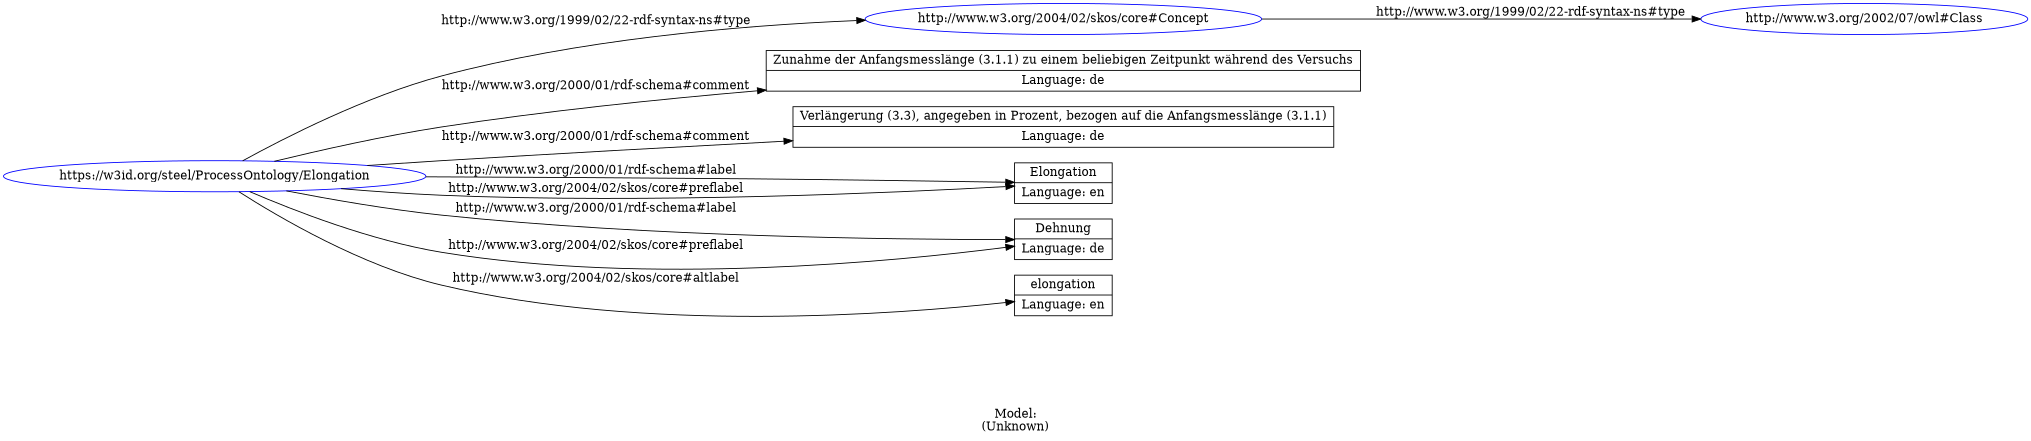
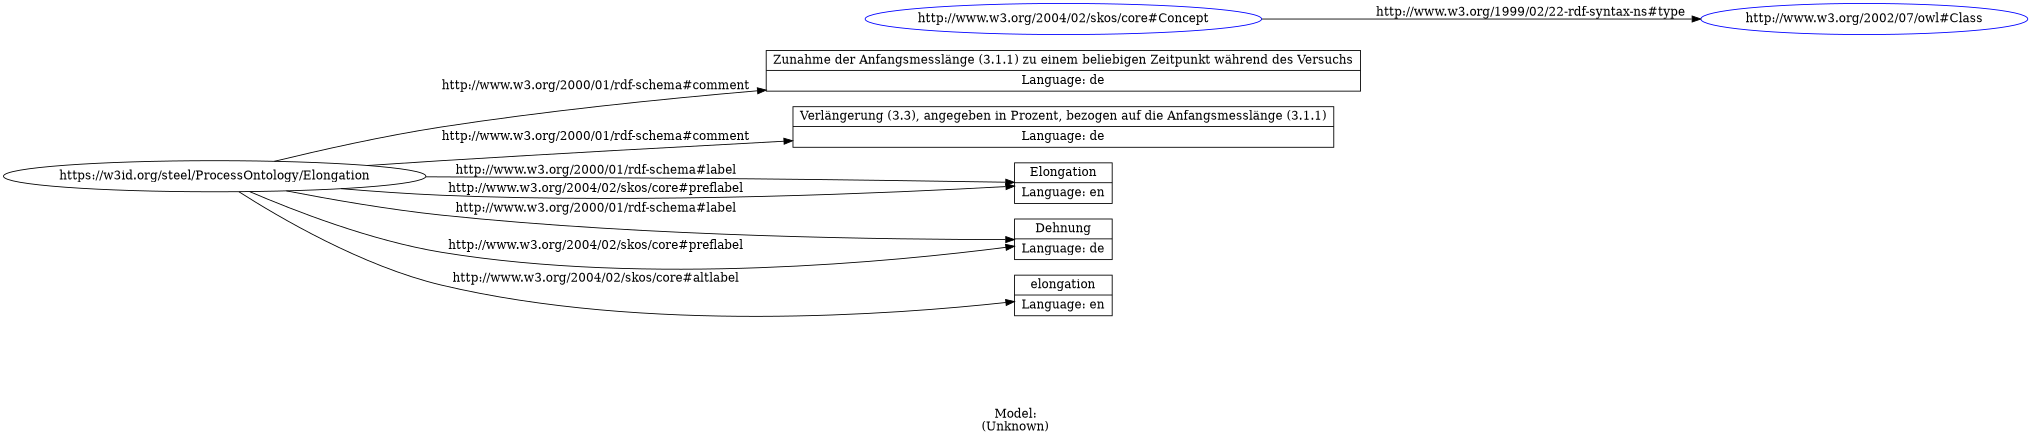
  digraph {
    label="\n\nModel:\n(Unknown)"
    rankdir=LR
    node [shape=record]
-   n1 [color=blue label="https://w3id.org/steel/ProcessOntology/Elongation" shape=ellipse]
+   n1 [color=black label="https://w3id.org/steel/ProcessOntology/Elongation" shape=ellipse]
    n2 [color=blue label="http://www.w3.org/2004/02/skos/core#Concept" shape=ellipse]
    n3 [label="Zunahme der Anfangsmesslänge (3.1.1) zu einem beliebigen Zeitpunkt während des Versuchs|Language: de"]
    n4 [label="Verlängerung (3.3), angegeben in Prozent, bezogen auf die Anfangsmesslänge (3.1.1)|Language: de"]
    n5 [label="Elongation|Language: en"]
    n6 [label="Dehnung|Language: de"]
    n7 [label="elongation|Language: en"]
    n8 [color=blue label="http://www.w3.org/2002/07/owl#Class" shape=ellipse]
-   n1 -> n2 [label="http://www.w3.org/1999/02/22-rdf-syntax-ns#type"]
    n1 -> n3 [label="http://www.w3.org/2000/01/rdf-schema#comment"]
    n1 -> n4 [label="http://www.w3.org/2000/01/rdf-schema#comment"]
    n1 -> n5 [label="http://www.w3.org/2000/01/rdf-schema#label"]
    n1 -> n5 [label="http://www.w3.org/2004/02/skos/core#preflabel"]
    n1 -> n6 [label="http://www.w3.org/2000/01/rdf-schema#label"]
    n1 -> n6 [label="http://www.w3.org/2004/02/skos/core#preflabel"]
    n1 -> n7 [label="http://www.w3.org/2004/02/skos/core#altlabel"]
    n2 -> n8 [label="http://www.w3.org/1999/02/22-rdf-syntax-ns#type"]
  }
